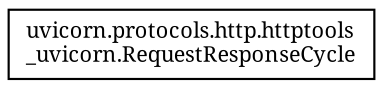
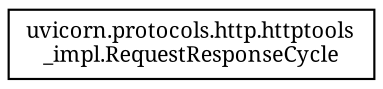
  digraph {
    rankdir=LR
    fontname="Noto Serif"
-   n1 [color=black fillcolor=white fontname="Noto Serif" fontsize=10 height=0.2 label="uvicorn.protocols.http.httptools\l_uvicorn.RequestResponseCycle" shape=record style=filled width=0.4]
+   n1 [color=black fillcolor=white fontname="Noto Serif" fontsize=10 height=0.2 label="uvicorn.protocols.http.httptools\l_impl.RequestResponseCycle" shape=record style=filled width=0.4]
  }
